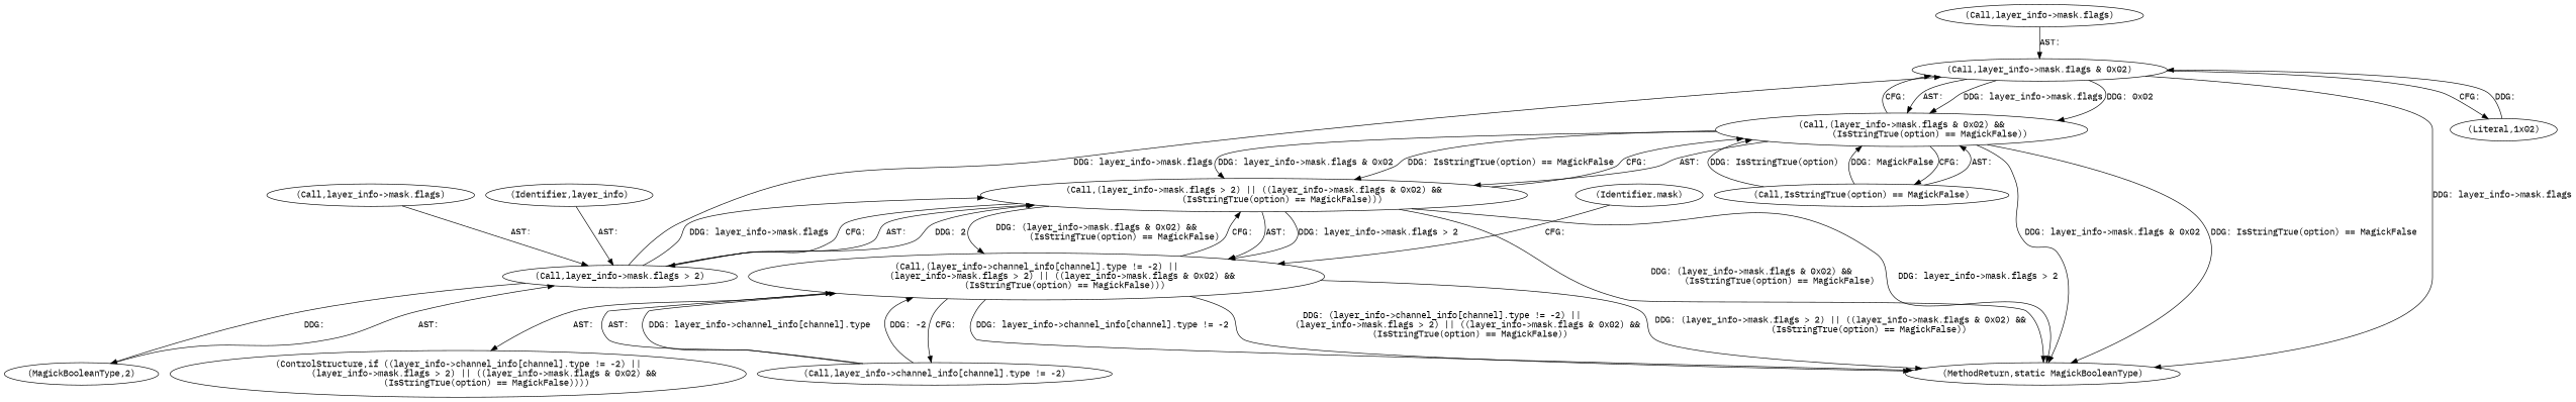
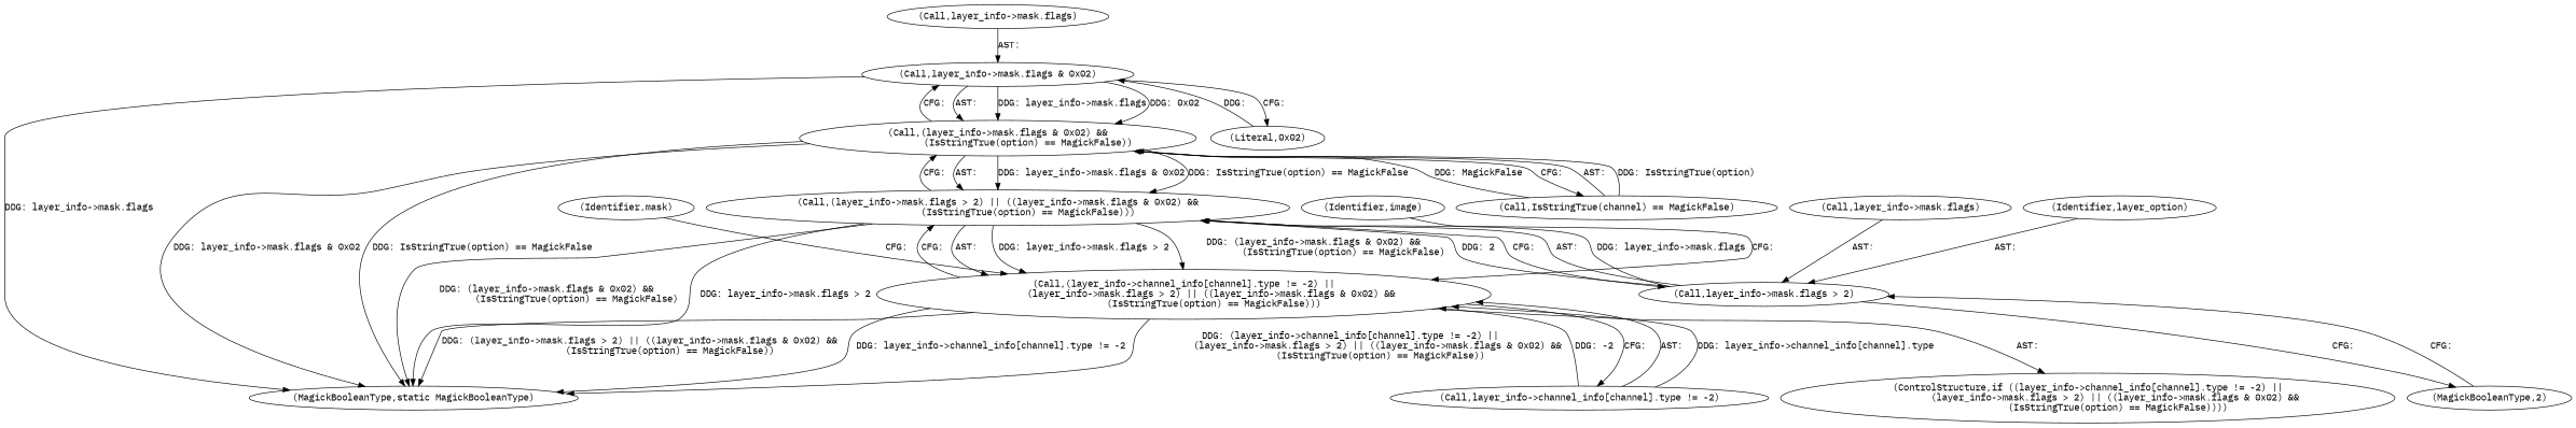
  digraph {
    fontname="IBM Plex Mono"
    node [fontname="IBM Plex Mono"]
    edge [fontname="IBM Plex Mono"]
    n1 [label="(Call,layer_info->mask.flags & 0x02)"]
    n2 [label="(Call,(layer_info->mask.flags & 0x02) &&\n           (IsStringTrue(option) == MagickFalse))"]
-   n3 [label="(MethodReturn,static MagickBooleanType)"]
-   n4 [label="(Literal,1x02)"]
+   n3 [label="(MagickBooleanType,static MagickBooleanType)"]
+   n4 [label="(Literal,0x02)"]
    n5 [label="(Call,(layer_info->mask.flags > 2) || ((layer_info->mask.flags & 0x02) &&\n           (IsStringTrue(option) == MagickFalse)))"]
-   n6 [label="(Call,IsStringTrue(option) == MagickFalse)"]
+   n6 [label="(Call,IsStringTrue(channel) == MagickFalse)"]
    n7 [label="(Call,layer_info->mask.flags > 2)"]
    n8 [label="(MagickBooleanType,2)"]
    n9 [label="(Call,(layer_info->channel_info[channel].type != -2) ||\n          (layer_info->mask.flags > 2) || ((layer_info->mask.flags & 0x02) &&\n           (IsStringTrue(option) == MagickFalse)))"]
    n10 [label="(Call,layer_info->channel_info[channel].type != -2)"]
    n11 [label="(ControlStructure,if ((layer_info->channel_info[channel].type != -2) ||\n          (layer_info->mask.flags > 2) || ((layer_info->mask.flags & 0x02) &&\n           (IsStringTrue(option) == MagickFalse))))"]
    n12 [label="(Call,layer_info->mask.flags)"]
    n13 [label="(Identifier,mask)"]
-   n15 [label="(Identifier,layer_info)"]
+   n14 [label="(Identifier,image)"]
+   n15 [label="(Identifier,layer_option)"]
    n16 [label="(Call,layer_info->mask.flags)"]
    n1 -> n2 [label="AST: "]
    n1 -> n2 [label="DDG: layer_info->mask.flags"]
    n1 -> n2 [label="DDG: 0x02"]
    n1 -> n3 [label="DDG: layer_info->mask.flags"]
    n1 -> n4 [label="CFG: "]
    n2 -> n1 [label="CFG: "]
    n2 -> n3 [label="DDG: IsStringTrue(option) == MagickFalse"]
    n2 -> n3 [label="DDG: layer_info->mask.flags & 0x02"]
    n2 -> n5 [label="AST: "]
    n2 -> n5 [label="DDG: layer_info->mask.flags & 0x02"]
    n2 -> n5 [label="DDG: IsStringTrue(option) == MagickFalse"]
    n2 -> n6 [label="CFG: "]
    n4 -> n1 [label="DDG: "]
    n5 -> n2 [label="CFG: "]
    n5 -> n3 [label="DDG: (layer_info->mask.flags & 0x02) &&\n           (IsStringTrue(option) == MagickFalse)"]
    n5 -> n3 [label="DDG: layer_info->mask.flags > 2"]
    n5 -> n7 [label="CFG: "]
    n5 -> n9 [label="AST: "]
    n5 -> n9 [label="DDG: layer_info->mask.flags > 2"]
    n5 -> n9 [label="DDG: (layer_info->mask.flags & 0x02) &&\n           (IsStringTrue(option) == MagickFalse)"]
    n6 -> n2 [label="AST: "]
    n6 -> n2 [label="DDG: IsStringTrue(option)"]
    n6 -> n2 [label="DDG: MagickFalse"]
-   n7 -> n1 [label="DDG: layer_info->mask.flags"]
    n7 -> n5 [label="AST: "]
    n7 -> n5 [label="DDG: layer_info->mask.flags"]
    n7 -> n5 [label="DDG: 2"]
-   n7 -> n8 [label="DDG: "]
-   n8 -> n7 [label="AST: "]
+   n7 -> n8 [label="CFG: "]
+   n8 -> n7 [label="CFG: "]
    n9 -> n3 [label="DDG: layer_info->channel_info[channel].type != -2"]
    n9 -> n3 [label="DDG: (layer_info->channel_info[channel].type != -2) ||\n          (layer_info->mask.flags > 2) || ((layer_info->mask.flags & 0x02) &&\n           (IsStringTrue(option) == MagickFalse))"]
    n9 -> n3 [label="DDG: (layer_info->mask.flags > 2) || ((layer_info->mask.flags & 0x02) &&\n           (IsStringTrue(option) == MagickFalse))"]
    n9 -> n5 [label="CFG: "]
    n9 -> n10 [label="CFG: "]
    n9 -> n11 [label="AST: "]
    n10 -> n9 [label="AST: "]
    n10 -> n9 [label="DDG: layer_info->channel_info[channel].type"]
    n10 -> n9 [label="DDG: -2"]
    n12 -> n7 [label="AST: "]
    n13 -> n9 [label="CFG: "]
+   n14 -> n9 [label="CFG: "]
    n15 -> n7 [label="AST: "]
    n16 -> n1 [label="AST: "]
  }
